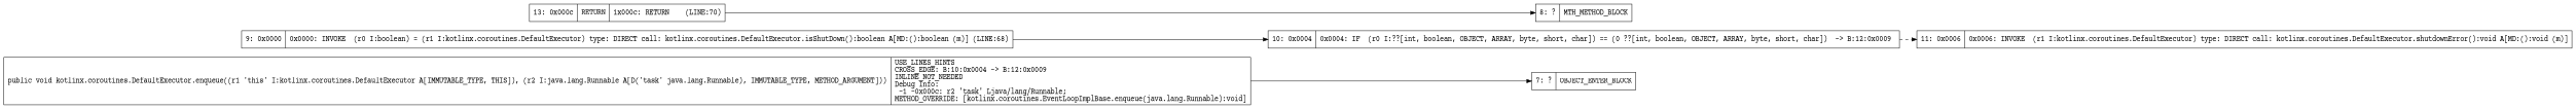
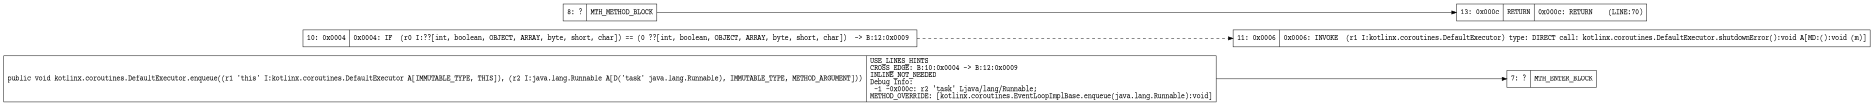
  digraph {
    fontname="Courier Prime"
    rankdir=LR
    node [fontname="Courier Prime" shape=record]
    edge [fontname="Courier Prime"]
-   n1 [label="{7\:\ ?|OBJECT_ENTER_BLOCK\l}"]
-   n2 [label="{9\:\ 0x0000|0x0000: INVOKE  (r0 I:boolean) = (r1 I:kotlinx.coroutines.DefaultExecutor) type: DIRECT call: kotlinx.coroutines.DefaultExecutor.isShutDown():boolean A[MD:():boolean (m)] (LINE:68)\l}"]
+   n1 [label="{7\:\ ?|MTH_ENTER_BLOCK\l}"]
    n3 [label="{10\:\ 0x0004|0x0004: IF  (r0 I:??[int, boolean, OBJECT, ARRAY, byte, short, char]) == (0 ??[int, boolean, OBJECT, ARRAY, byte, short, char])  \-\> B:12:0x0009 \l}"]
    n4 [label="{11\:\ 0x0006|0x0006: INVOKE  (r1 I:kotlinx.coroutines.DefaultExecutor) type: DIRECT call: kotlinx.coroutines.DefaultExecutor.shutdownError():void A[MD:():void (m)]\l}"]
-   n5 [label="{13\:\ 0x000c|RETURN\l|1x000c: RETURN    (LINE:70)\l}"]
+   n5 [label="{13\:\ 0x000c|RETURN\l|0x000c: RETURN    (LINE:70)\l}"]
    n6 [label="{8\:\ ?|MTH_METHOD_BLOCK\l}"]
    n7 [label="{public void kotlinx.coroutines.DefaultExecutor.enqueue((r1 'this' I:kotlinx.coroutines.DefaultExecutor A[IMMUTABLE_TYPE, THIS]), (r2 I:java.lang.Runnable A[D('task' java.lang.Runnable), IMMUTABLE_TYPE, METHOD_ARGUMENT]))  | USE_LINES_HINTS\lCROSS_EDGE: B:10:0x0004 \-\> B:12:0x0009\lINLINE_NOT_NEEDED\lDebug Info:\l  \-1 \-0x000c: r2 'task' Ljava\/lang\/Runnable;\lMETHOD_OVERRIDE: [kotlinx.coroutines.EventLoopImplBase.enqueue(java.lang.Runnable):void]\l}"]
-   n2 -> n3
    n3 -> n4 [style=dashed]
-   n5 -> n6
+   n6 -> n5
    n7 -> n1
  }
